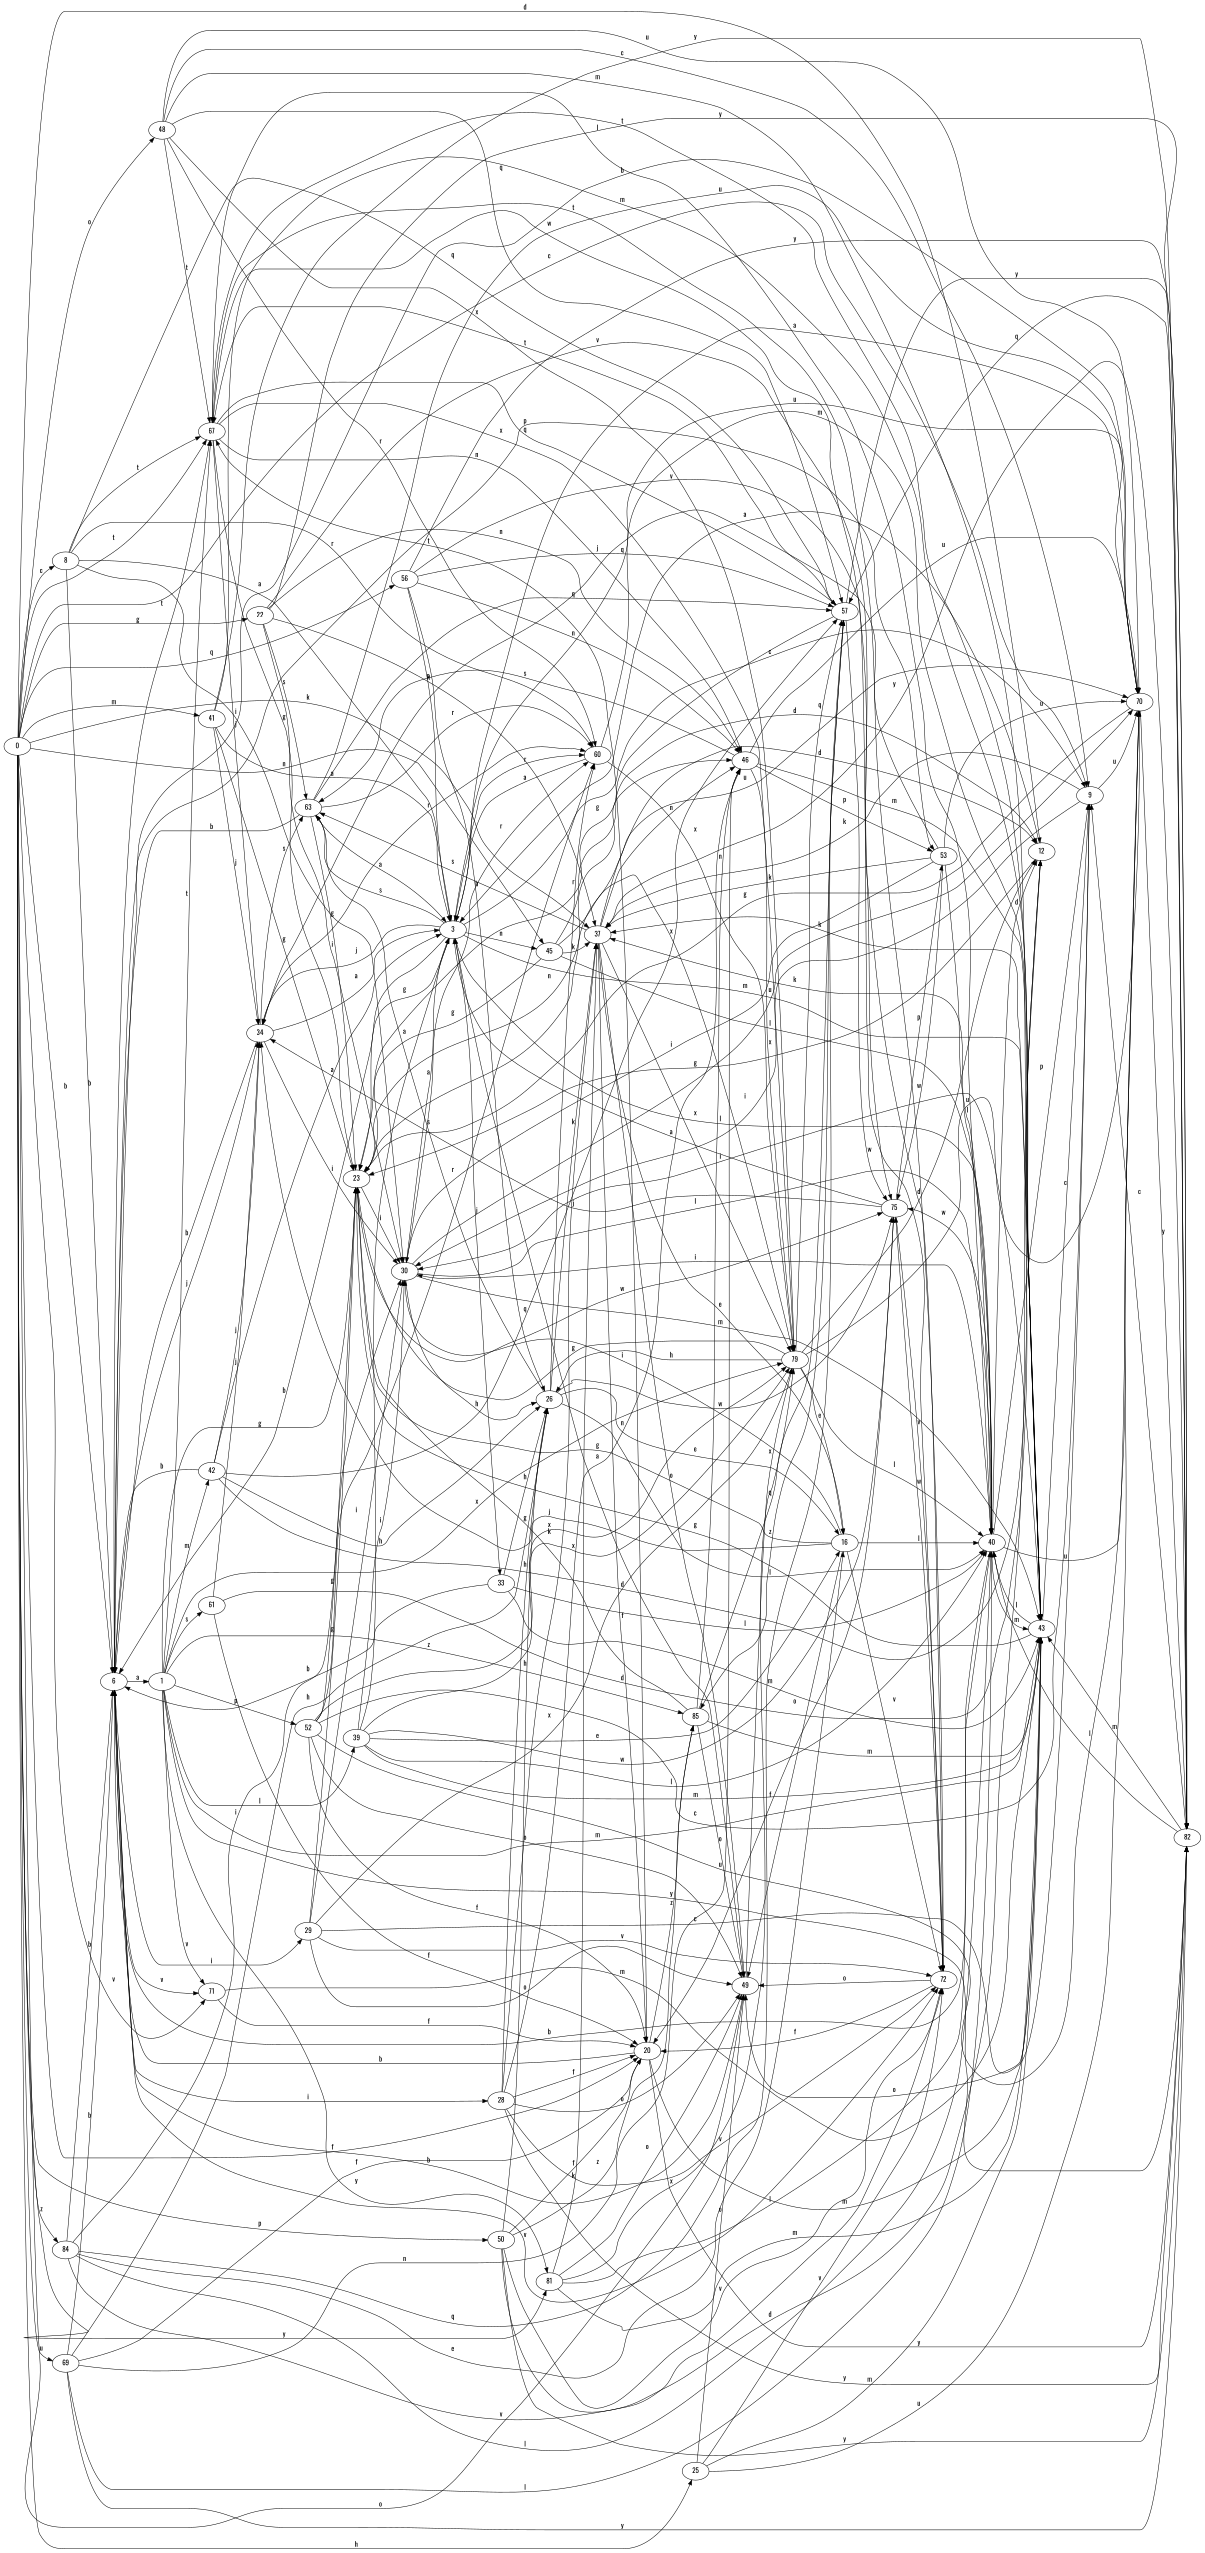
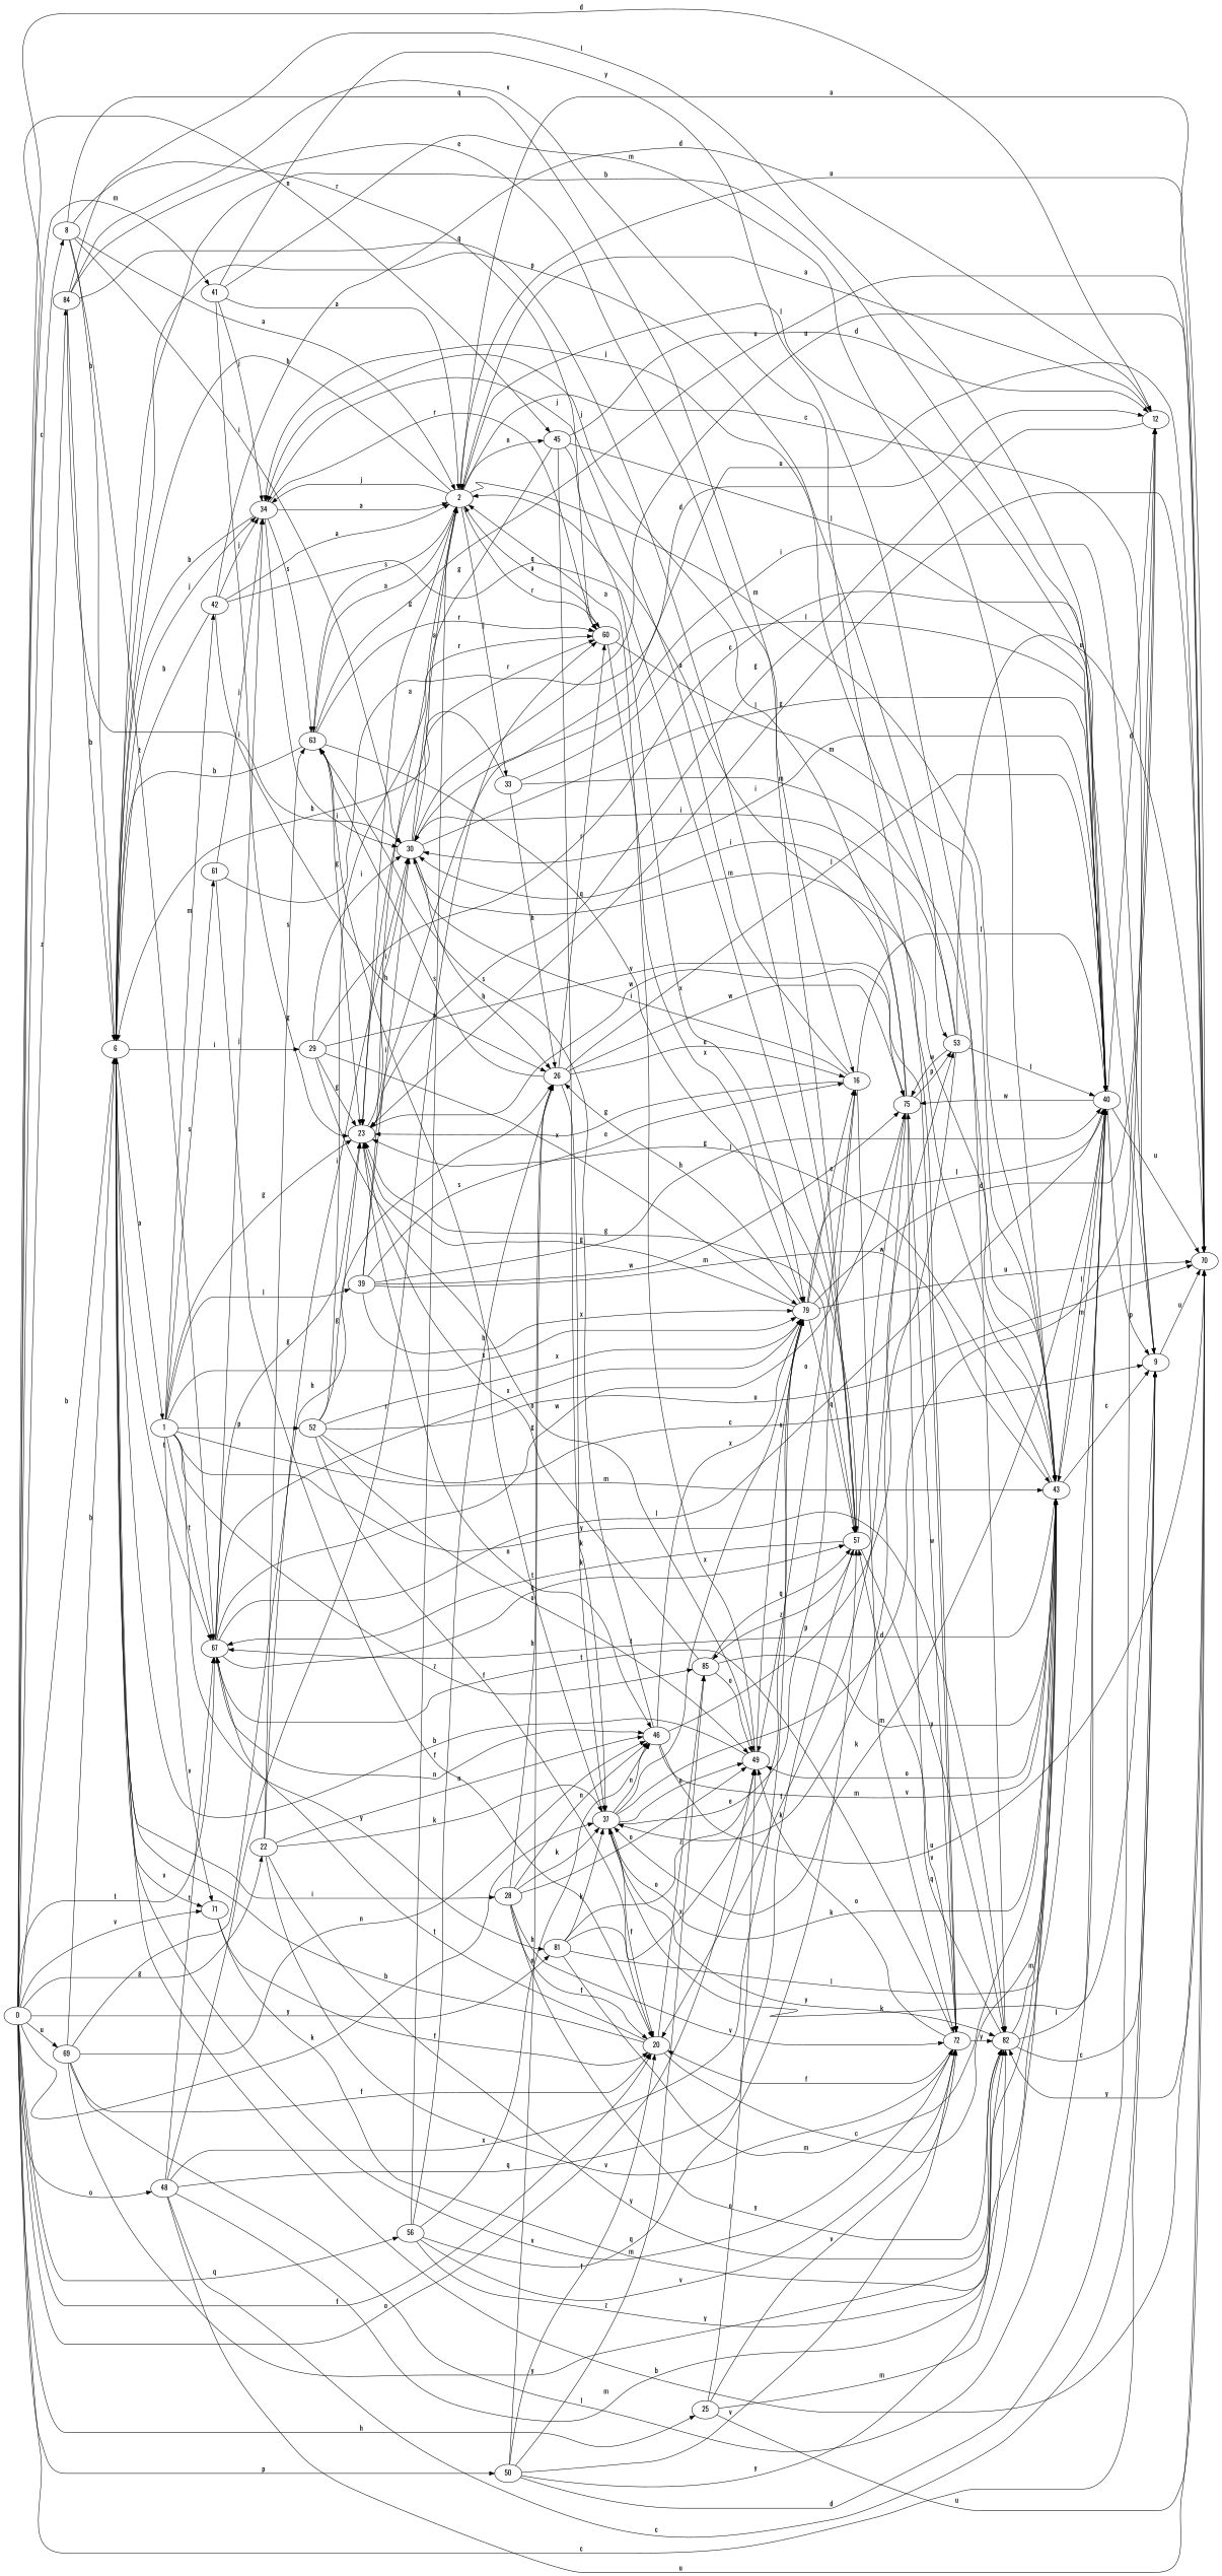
  strict digraph {
    fontname=Oswald
    rankdir=LR
    node [fontname=Oswald]
    edge [fontname=Oswald]
    0
    6
    8
    9
    12
    20
    22
    25
    37
    41
    45
    48
    49
    50
    56
    67
    69
    71
    81
    84
    1
    34
    28
    29
    53
    72
-   3
+   3 [label=2]
    60
    30
    57
    70
    23
    43
    82
    85
    63
    46
    79
    16
    40
    26
    75
    39
    42
    52
    61
    33
    0 -> 6 [label=b]
    0 -> 8 [label=c]
    0 -> 9 [label=c]
    0 -> 12 [label=d]
    0 -> 20 [label=f]
    0 -> 22 [label=g]
    0 -> 25 [label=h]
    0 -> 37 [label=k]
    0 -> 41 [label=m]
    0 -> 45 [label=n]
    0 -> 48 [label=o]
    0 -> 49 [label=o]
    0 -> 50 [label=p]
    0 -> 56 [label=q]
    0 -> 67 [label=t]
    0 -> 69 [label=u]
    0 -> 71 [label=v]
    0 -> 81 [label=y]
    0 -> 84 [label=z]
    6 -> 67 [label=t]
    6 -> 71 [label=v]
    6 -> 1 [label=a]
    6 -> 34 [label=j]
    6 -> 28 [label=i]
    6 -> 29 [label=i]
    6 -> 53 [label=p]
    6 -> 72 [label=v]
    8 -> 6 [label=b]
    8 -> 67 [label=t]
    8 -> 3 [label=a]
    8 -> 60 [label=r]
    8 -> 30 [label=i]
    8 -> 57 [label=q]
    9 -> 37 [label=k]
    9 -> 30 [label=i]
    9 -> 70 [label=u]
    12 -> 3 [label=a]
    12 -> 23 [label=g]
    20 -> 6 [label=b]
    20 -> 67 [label=t]
-   20 -> 43 [label=m]
-   20 -> 82 [label=y]
+   20 -> 43 [label=c]
+   72 -> 82 [label=y]
    20 -> 85 [label=z]
    22 -> 37 [label=k]
    22 -> 72 [label=v]
    22 -> 30 [label=i]
    22 -> 82 [label=y]
    22 -> 63 [label=s]
    22 -> 46 [label=n]
    25 -> 49 [label=o]
    25 -> 72 [label=v]
    25 -> 70 [label=u]
    25 -> 43 [label=m]
    37 -> 12 [label=d]
    37 -> 20 [label=f]
    37 -> 49 [label=o]
    37 -> 82 [label=y]
    37 -> 63 [label=s]
    37 -> 46 [label=n]
    37 -> 79 [label=x]
    37 -> 16 [label=e]
    41 -> 34 [label=j]
    41 -> 3 [label=a]
    41 -> 23 [label=g]
    41 -> 43 [label=m]
    41 -> 82 [label=y]
    45 -> 12 [label=d]
    45 -> 37 [label=k]
    45 -> 23 [label=g]
    45 -> 79 [label=x]
    45 -> 40 [label=l]
    48 -> 9 [label=c]
    48 -> 67 [label=t]
    48 -> 60 [label=r]
    48 -> 57 [label=q]
    48 -> 70 [label=u]
    48 -> 43 [label=m]
    48 -> 79 [label=x]
    49 -> 6 [label=b]
    49 -> 3 [label=a]
    49 -> 79 [label=x]
    50 -> 12 [label=d]
    50 -> 20 [label=f]
    50 -> 72 [label=v]
    50 -> 82 [label=y]
    50 -> 85 [label=z]
    50 -> 26 [label=h]
    56 -> 72 [label=v]
    56 -> 3 [label=a]
    56 -> 57 [label=q]
    56 -> 82 [label=y]
    56 -> 46 [label=n]
    56 -> 26 [label=h]
    67 -> 34 [label=j]
    67 -> 57 [label=q]
    67 -> 23 [label=g]
    67 -> 46 [label=n]
    67 -> 79 [label=x]
    67 -> 40 [label=l]
    67 -> 75 [label=w]
    69 -> 6 [label=b]
    69 -> 20 [label=f]
    69 -> 82 [label=y]
    69 -> 46 [label=n]
    69 -> 40 [label=l]
    69 -> 26 [label=h]
    71 -> 20 [label=f]
    71 -> 43 [label=m]
    81 -> 37 [label=k]
    81 -> 49 [label=o]
    81 -> 43 [label=m]
    81 -> 79 [label=x]
    81 -> 40 [label=l]
    84 -> 6 [label=b]
    84 -> 72 [label=v]
    84 -> 30 [label=i]
    84 -> 57 [label=q]
    84 -> 16 [label=e]
    84 -> 40 [label=l]
    1 -> 67 [label=t]
    1 -> 71 [label=v]
    1 -> 81 [label=y]
    1 -> 23 [label=g]
    1 -> 43 [label=m]
    1 -> 82 [label=y]
    1 -> 85 [label=z]
    1 -> 79 [label=x]
    1 -> 39 [label=l]
    1 -> 42 [label=m]
    1 -> 52 [label=p]
    1 -> 61 [label=s]
    34 -> 6 [label=b]
    34 -> 3 [label=a]
    34 -> 60 [label=r]
    34 -> 30 [label=i]
    34 -> 63 [label=s]
    28 -> 20 [label=f]
    28 -> 37 [label=k]
    28 -> 49 [label=o]
    28 -> 72 [label=v]
    28 -> 82 [label=y]
    28 -> 46 [label=n]
    28 -> 26 [label=h]
    29 -> 9 [label=c]
    29 -> 49 [label=o]
    29 -> 72 [label=v]
    29 -> 30 [label=i]
    29 -> 23 [label=g]
    29 -> 79 [label=x]
    53 -> 37 [label=k]
    53 -> 34 [label=j]
    53 -> 30 [label=i]
    53 -> 70 [label=u]
    53 -> 40 [label=l]
    53 -> 75 [label=w]
    72 -> 20 [label=f]
    72 -> 49 [label=o]
    72 -> 67 [label=t]
    72 -> 75 [label=w]
    3 -> 6 [label=b]
    3 -> 9 [label=c]
    3 -> 45 [label=n]
    3 -> 34 [label=j]
    3 -> 60 [label=r]
    3 -> 70 [label=u]
    3 -> 23 [label=g]
    3 -> 43 [label=m]
    3 -> 63 [label=s]
    3 -> 40 [label=l]
    3 -> 33 [label=j]
    60 -> 3 [label=a]
    60 -> 43 [label=m]
    60 -> 79 [label=x]
    30 -> 3 [label=a]
    30 -> 60 [label=r]
    30 -> 70 [label=u]
    30 -> 43 [label=m]
    30 -> 40 [label=l]
    30 -> 26 [label=h]
    57 -> 67 [label=t]
    57 -> 23 [label=g]
    57 -> 82 [label=y]
    57 -> 85 [label=z]
    57 -> 75 [label=w]
    70 -> 6 [label=b]
    70 -> 3 [label=a]
    70 -> 23 [label=g]
    70 -> 82 [label=y]
    23 -> 30 [label=i]
    23 -> 70 [label=u]
    23 -> 46 [label=n]
    23 -> 75 [label=w]
    43 -> 9 [label=c]
    43 -> 37 [label=k]
    43 -> 49 [label=o]
    43 -> 67 [label=t]
    43 -> 30 [label=i]
    43 -> 23 [label=g]
    43 -> 40 [label=l]
    82 -> 9 [label=c]
    82 -> 57 [label=q]
    82 -> 43 [label=m]
    82 -> 40 [label=l]
    85 -> 49 [label=o]
    85 -> 57 [label=q]
    85 -> 23 [label=g]
    85 -> 43 [label=m]
-   85 -> 46 [label=n]
    63 -> 6 [label=b]
    63 -> 3 [label=a]
    63 -> 60 [label=r]
    63 -> 57 [label=q]
    63 -> 70 [label=u]
    63 -> 23 [label=g]
    46 -> 53 [label=p]
    46 -> 70 [label=u]
    46 -> 43 [label=m]
    46 -> 63 [label=s]
    46 -> 79 [label=x]
    79 -> 12 [label=d]
    79 -> 57 [label=q]
    79 -> 70 [label=u]
    79 -> 23 [label=g]
    79 -> 16 [label=e]
    79 -> 40 [label=l]
    79 -> 26 [label=h]
    16 -> 49 [label=o]
    16 -> 34 [label=j]
    16 -> 72 [label=v]
    16 -> 30 [label=i]
    16 -> 23 [label=g]
    16 -> 40 [label=l]
    40 -> 6 [label=b]
    40 -> 9 [label=p]
    40 -> 12 [label=d]
    40 -> 37 [label=k]
    40 -> 30 [label=i]
    40 -> 70 [label=u]
    40 -> 43 [label=m]
    40 -> 75 [label=w]
    26 -> 37 [label=k]
    26 -> 60 [label=r]
    26 -> 63 [label=s]
    26 -> 16 [label=e]
    26 -> 40 [label=l]
    26 -> 75 [label=w]
    75 -> 20 [label=f]
    75 -> 34 [label=j]
    75 -> 53 [label=p]
    75 -> 72 [label=v]
    75 -> 3 [label=a]
    39 -> 3 [label=a]
    39 -> 30 [label=i]
    39 -> 43 [label=m]
    39 -> 79 [label=x]
    39 -> 16 [label=e]
    39 -> 40 [label=l]
    39 -> 75 [label=w]
    42 -> 6 [label=b]
    42 -> 12 [label=d]
    42 -> 34 [label=j]
    42 -> 3 [label=a]
    42 -> 57 [label=q]
    42 -> 26 [label=h]
    52 -> 9 [label=c]
    52 -> 20 [label=f]
    52 -> 49 [label=o]
    52 -> 60 [label=r]
    52 -> 70 [label=u]
    52 -> 23 [label=g]
    52 -> 79 [label=x]
    61 -> 12 [label=d]
    61 -> 20 [label=f]
    61 -> 34 [label=j]
    33 -> 6 [label=b]
    33 -> 43 [label=m]
    33 -> 40 [label=l]
    33 -> 26 [label=h]
  }
